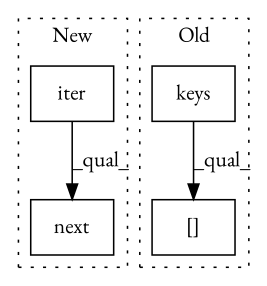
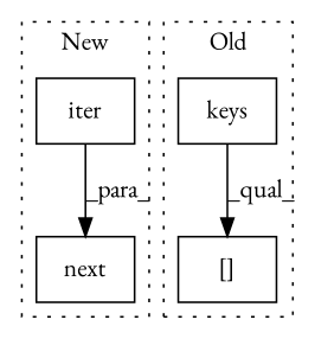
  digraph {
    fontname="EB Garamond"
    node [a=32 fontname="EB Garamond" l="5,1" shape=box]
    edge [fontname="EB Garamond"]
    n1 [label=iter s="13166,13186"]
    n2 [label=next s="13161,13187"]
    n3 [l=6 label=keys s=13143]
    n4 [a=2 l="17,1" label="[]" s="13134,13152"]
    subgraph cluster_1 {
      label=New
      style=dotted
      n1
      n2
    }
    subgraph cluster_2 {
      label=Old
      style=dotted
      n3
      n4
    }
-   n1 -> n2 [label=_qual_]
+   n1 -> n2 [label=_para_]
    n3 -> n4 [label=_qual_]
  }
